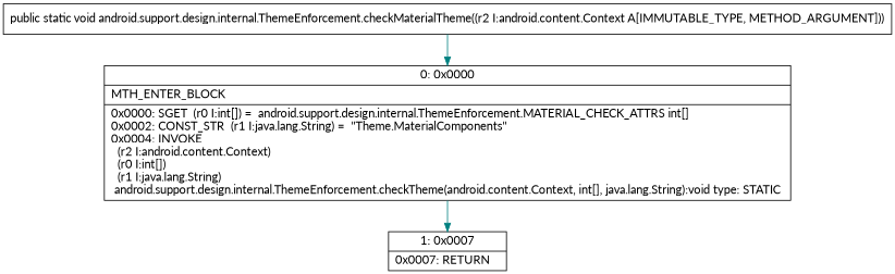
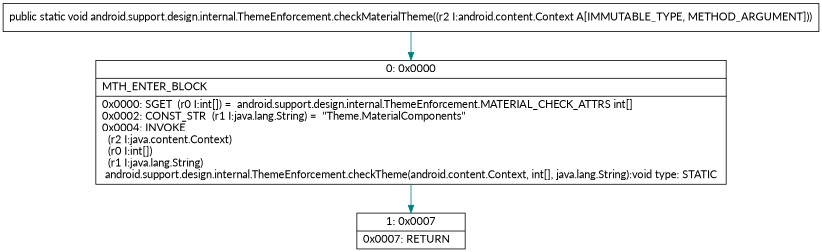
  digraph {
    fontname=Lato
    node [shape=record fontname=Lato]
    edge [color=teal fontname=Lato]
-   n1 [label="{0\:\ 0x0000|MTH_ENTER_BLOCK\l|0x0000: SGET  (r0 I:int[]) =  android.support.design.internal.ThemeEnforcement.MATERIAL_CHECK_ATTRS int[] \l0x0002: CONST_STR  (r1 I:java.lang.String) =  \"Theme.MaterialComponents\" \l0x0004: INVOKE  \l  (r2 I:android.content.Context)\l  (r0 I:int[])\l  (r1 I:java.lang.String)\l android.support.design.internal.ThemeEnforcement.checkTheme(android.content.Context, int[], java.lang.String):void type: STATIC \l}"]
+   n1 [label="{0\:\ 0x0000|MTH_ENTER_BLOCK\l|0x0000: SGET  (r0 I:int[]) =  android.support.design.internal.ThemeEnforcement.MATERIAL_CHECK_ATTRS int[] \l0x0002: CONST_STR  (r1 I:java.lang.String) =  \"Theme.MaterialComponents\" \l0x0004: INVOKE  \l  (r2 I:java.content.Context)\l  (r0 I:int[])\l  (r1 I:java.lang.String)\l android.support.design.internal.ThemeEnforcement.checkTheme(android.content.Context, int[], java.lang.String):void type: STATIC \l}"]
    n2 [label="{1\:\ 0x0007|0x0007: RETURN   \l}"]
    n3 [label="{public static void android.support.design.internal.ThemeEnforcement.checkMaterialTheme((r2 I:android.content.Context A[IMMUTABLE_TYPE, METHOD_ARGUMENT])) }"]
    n1 -> n2
    n3 -> n1
  }
